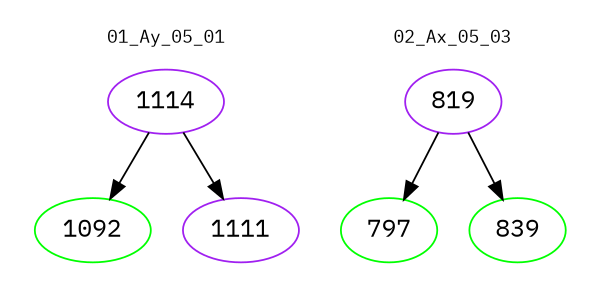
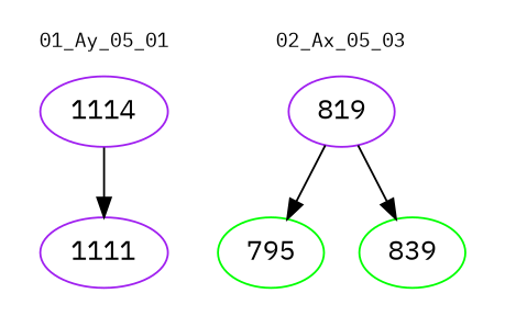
  digraph {
    fontname="IBM Plex Mono"
    node [color=purple fontname="IBM Plex Mono"]
    edge [color=black fontname="IBM Plex Mono"]
    n1 [label=1114]
-   n2 [color=green label=1092]
    n3 [label=1111]
    n4 [label=819]
-   n5 [color=green label=797]
+   n5 [color=green label=795]
    n6 [color=green label=839]
    subgraph cluster_1 {
      color=white
      fontsize=10
      label="01_Ay_05_01"
      n1
-     n2
      n3
    }
    subgraph cluster_2 {
      color=white
      fontsize=10
      label="02_Ax_05_03"
      n4
      n5
      n6
    }
-   n1 -> n2
    n1 -> n3
    n4 -> n5
    n4 -> n6
  }
